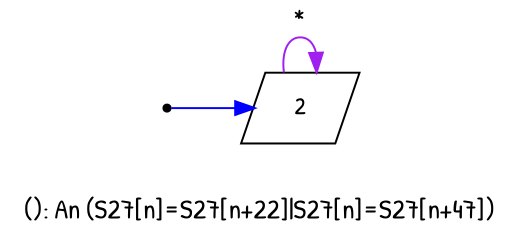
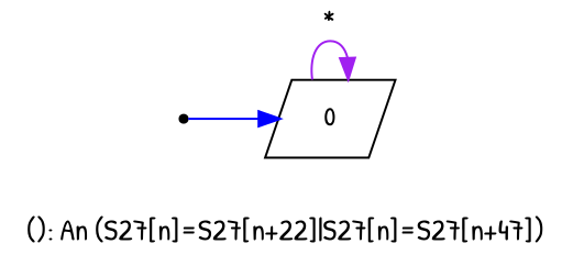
  digraph {
    label="(): An (S27[n]=S27[n+22]|S27[n]=S27[n+47])"
    rankdir=LR
    fontname="Patrick Hand"
    node [fontsize=12 fontname="Patrick Hand"]
    edge [fontname="Patrick Hand"]
-   n1 [label=2 shape=parallelogram]
+   n1 [label=0 shape=parallelogram]
    n2 [label=0 shape=point]
    n1 -> n1 [label="*" color=purple]
    n2 -> n1 [color=blue]
  }
